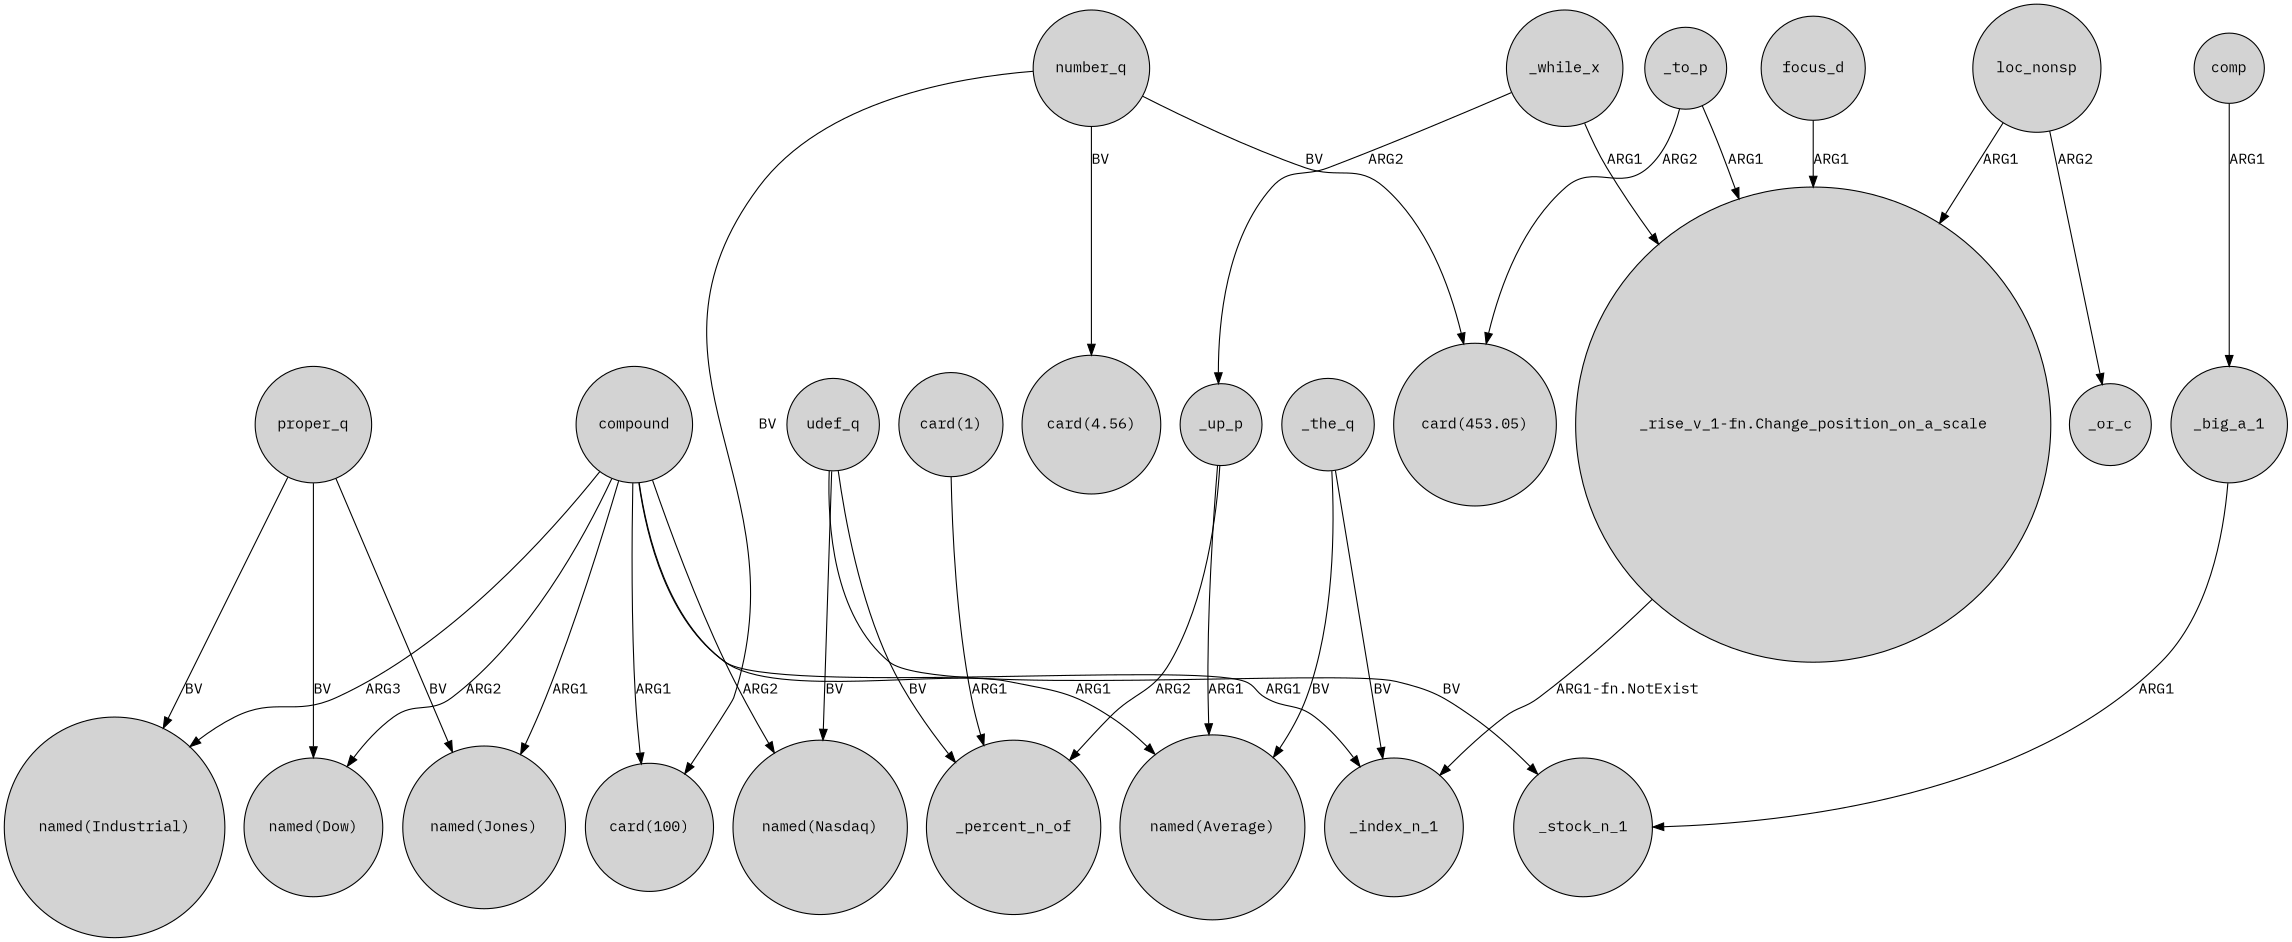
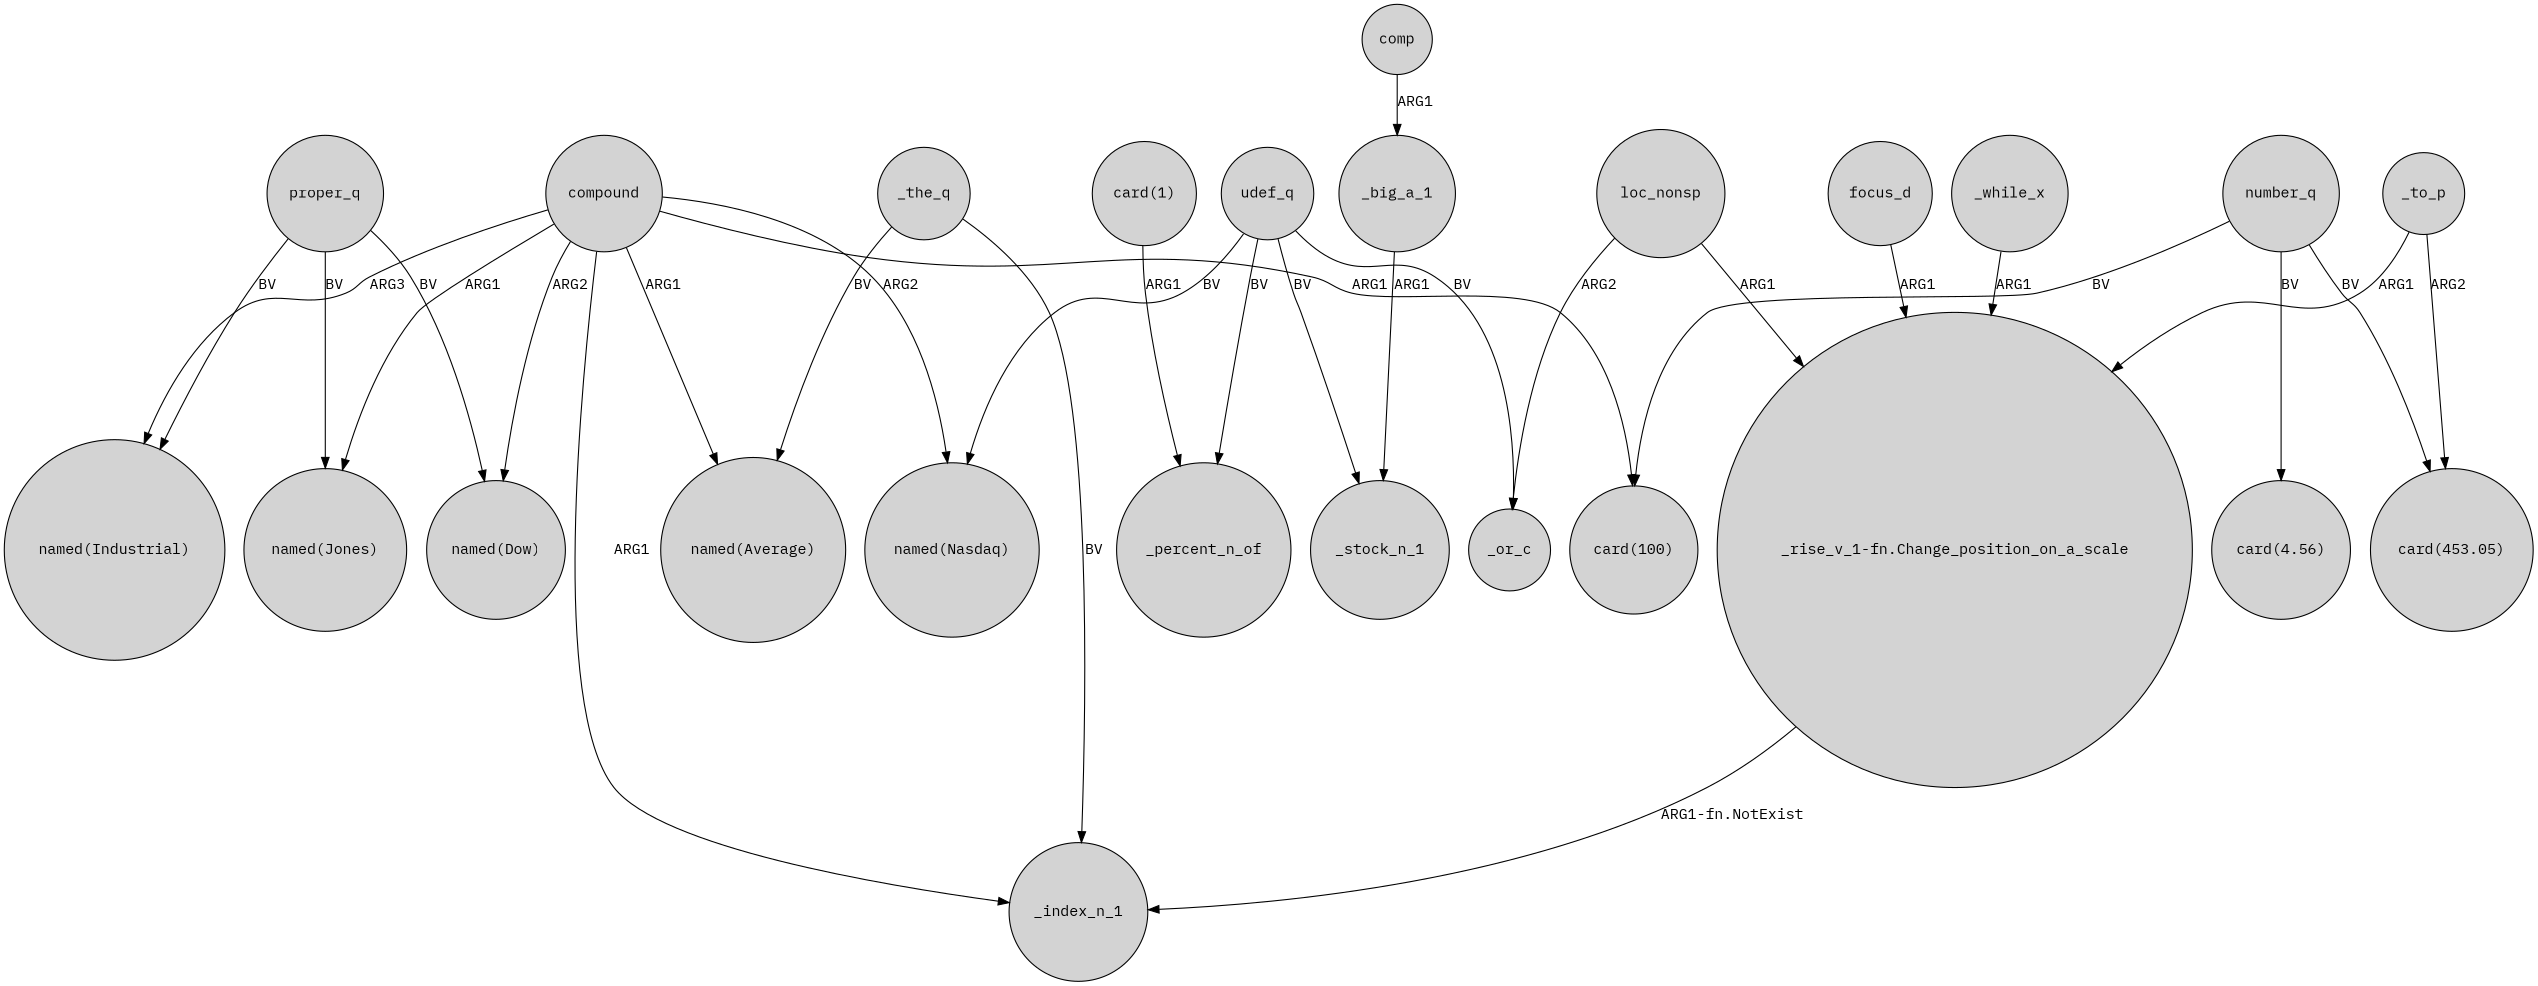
  digraph {
    fontname="IBM Plex Mono"
    node [fontname="IBM Plex Mono" shape=circle style=filled]
    edge [fontname="IBM Plex Mono"]
    compound
    "named(Industrial)"
    "named(Dow)"
    "named(Nasdaq)"
    "named(Average)"
    "card(100)"
    "named(Jones)"
    _index_n_1
    "card(1)"
    _percent_n_of
    comp
    _big_a_1
    _stock_n_1
    "_rise_v_1-fn.Change_position_on_a_scale"
    _while_x
-   _up_p
    proper_q
    udef_q
    _or_c
    number_q
    "card(453.05)"
    "card(4.56)"
    loc_nonsp
    focus_d
    _the_q
    _to_p
    compound -> "named(Industrial)" [label=ARG3]
    compound -> "named(Dow)" [label=ARG2]
    compound -> "named(Nasdaq)" [label=ARG2]
    compound -> "named(Average)" [label=ARG1]
    compound -> "card(100)" [label=ARG1]
    compound -> "named(Jones)" [label=ARG1]
    compound -> _index_n_1 [label=ARG1]
    "card(1)" -> _percent_n_of [label=ARG1]
    comp -> _big_a_1 [label=ARG1]
    _big_a_1 -> _stock_n_1 [label=ARG1]
    "_rise_v_1-fn.Change_position_on_a_scale" -> _index_n_1 [label="ARG1-fn.NotExist"]
    _while_x -> "_rise_v_1-fn.Change_position_on_a_scale" [label=ARG1]
-   _while_x -> _up_p [label=ARG2]
-   _up_p -> "named(Average)" [label=ARG1]
-   _up_p -> _percent_n_of [label=ARG2]
    proper_q -> "named(Industrial)" [label=BV]
    proper_q -> "named(Dow)" [label=BV]
    proper_q -> "named(Jones)" [label=BV]
    udef_q -> "named(Nasdaq)" [label=BV]
    udef_q -> _percent_n_of [label=BV]
    udef_q -> _stock_n_1 [label=BV]
+   udef_q -> _or_c [label=BV]
    number_q -> "card(100)" [label=BV]
    number_q -> "card(453.05)" [label=BV]
    number_q -> "card(4.56)" [label=BV]
    loc_nonsp -> "_rise_v_1-fn.Change_position_on_a_scale" [label=ARG1]
    loc_nonsp -> _or_c [label=ARG2]
    focus_d -> "_rise_v_1-fn.Change_position_on_a_scale" [label=ARG1]
    _the_q -> "named(Average)" [label=BV]
    _the_q -> _index_n_1 [label=BV]
    _to_p -> "_rise_v_1-fn.Change_position_on_a_scale" [label=ARG1]
    _to_p -> "card(453.05)" [label=ARG2]
  }
